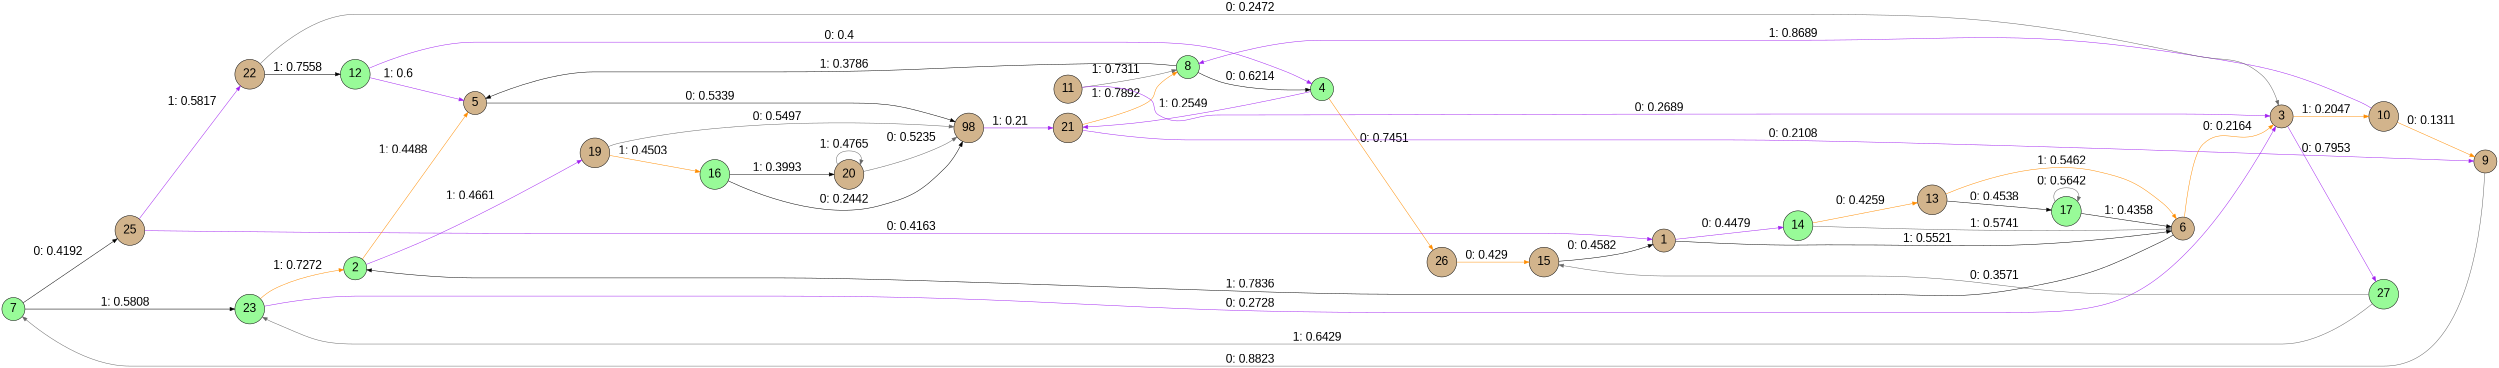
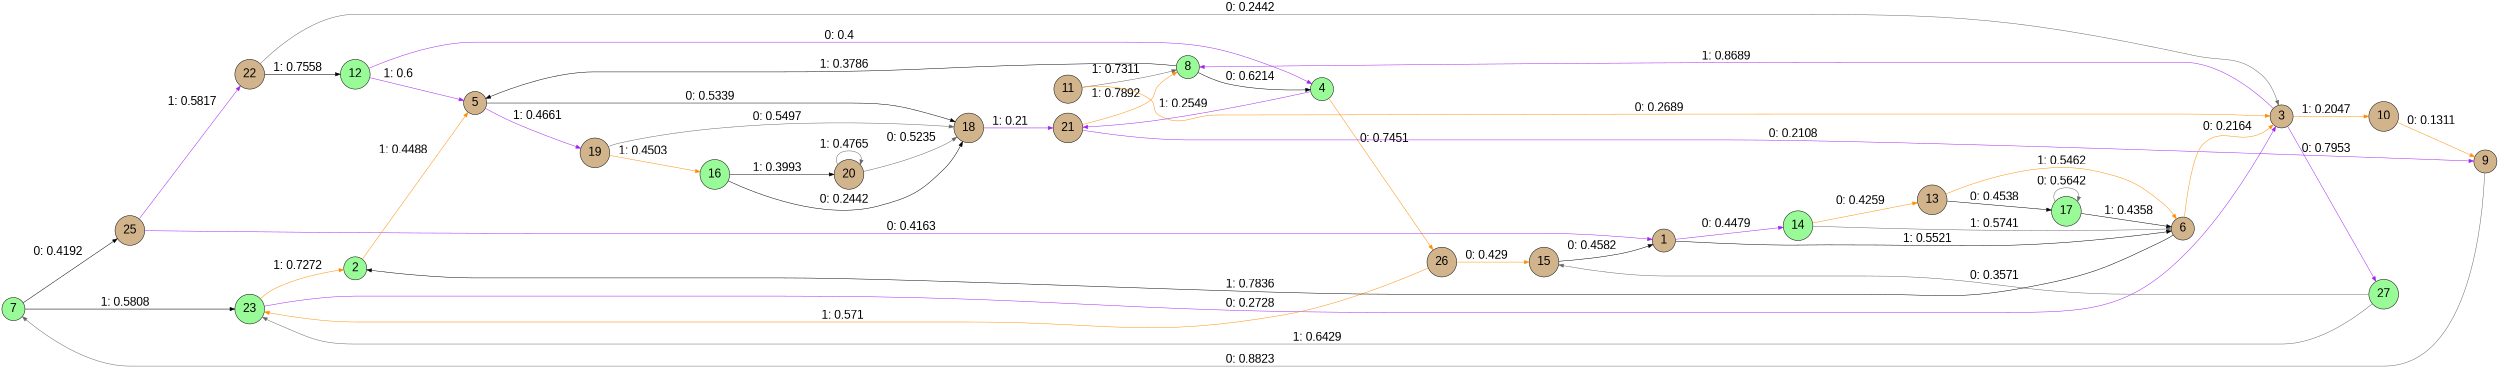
  digraph {
    fontname="Liberation Sans"
    rankdir=LR
    node [fillcolor=tan fontname="Liberation Sans" fontsize=24 shape=circle style=filled]
    edge [color=black fontname="Liberation Sans" fontsize=24]
    7 [fillcolor=palegreen]
    9
    8 [fillcolor=palegreen]
    4 [fillcolor=palegreen]
    5
    23 [fillcolor=palegreen]
    25
    26
    21
-   18 [label=98]
+   18
    19
    14 [fillcolor=palegreen]
    1
    6
    13
    2 [fillcolor=palegreen]
    3
    17 [fillcolor=palegreen]
    27 [fillcolor=palegreen]
    10
    15
    16 [fillcolor=palegreen]
    20
    22
    12 [fillcolor=palegreen]
    11
    7 -> 23 [label="1: 0.5808   "]
    7 -> 25 [label="0: 0.4192   "]
    9 -> 7 [color=gray40 label="0: 0.8823   "]
    8 -> 4 [label="0: 0.6214   "]
    8 -> 5 [label="1: 0.3786   "]
    4 -> 26 [color=darkorange label="0: 0.7451   "]
    4 -> 21 [color=purple label="1: 0.2549   "]
    5 -> 18 [label="0: 0.5339   "]
-   2 -> 19 [color=purple label="1: 0.4661   "]
+   5 -> 19 [color=purple label="1: 0.4661   "]
    23 -> 2 [color=darkorange label="1: 0.7272   "]
    23 -> 3 [color=purple label="0: 0.2728   "]
    25 -> 1 [color=purple label="0: 0.4163   "]
    25 -> 22 [color=purple label="1: 0.5817   "]
+   26 -> 23 [color=darkorange label="1: 0.571    "]
    26 -> 15 [color=darkorange label="0: 0.429    "]
    21 -> 9 [color=purple label="0: 0.2108   "]
    21 -> 8 [color=darkorange label="1: 0.7892   "]
    18 -> 21 [color=purple label="1: 0.21     "]
    19 -> 18 [color=gray40 label="0: 0.5497   "]
    19 -> 16 [color=darkorange label="1: 0.4503   "]
    14 -> 6 [color=gray40 label="1: 0.5741   "]
    14 -> 13 [color=darkorange label="0: 0.4259   "]
    1 -> 14 [color=purple label="0: 0.4479   "]
    1 -> 6 [label="1: 0.5521   "]
    6 -> 2 [label="1: 0.7836   "]
    6 -> 3 [color=darkorange label="0: 0.2164   "]
    13 -> 6 [color=darkorange label="1: 0.5462   "]
    13 -> 17 [label="0: 0.4538   "]
    2 -> 5 [color=darkorange label="1: 0.4488   "]
    3 -> 27 [color=purple label="0: 0.7953   "]
    3 -> 10 [color=darkorange label="1: 0.2047   "]
    17 -> 6 [label="1: 0.4358   "]
    17 -> 17 [color=gray40 label="0: 0.5642   "]
    27 -> 23 [color=gray40 label="1: 0.6429   "]
    27 -> 15 [color=gray40 label="0: 0.3571   "]
    10 -> 9 [color=darkorange label="0: 0.1311   "]
-   10 -> 8 [color=purple label="1: 0.8689   "]
+   3 -> 8 [color=purple label="1: 0.8689   "]
    15 -> 1 [label="0: 0.4582   "]
    16 -> 18 [label="0: 0.2442   "]
    16 -> 20 [label="1: 0.3993   "]
    20 -> 18 [color=gray40 label="0: 0.5235   "]
    20 -> 20 [color=gray40 label="1: 0.4765   "]
-   22 -> 3 [color=gray40 label="0: 0.2472   "]
+   22 -> 3 [color=gray40 label="0: 0.2442   "]
    22 -> 12 [label="1: 0.7558   "]
    12 -> 4 [color=purple label="0: 0.4      "]
    12 -> 5 [color=purple label="1: 0.6      "]
    11 -> 8 [color=gray40 label="1: 0.7311   "]
-   11 -> 3 [color=purple label="0: 0.2689   "]
+   11 -> 3 [color=darkorange label="0: 0.2689   "]
  }
